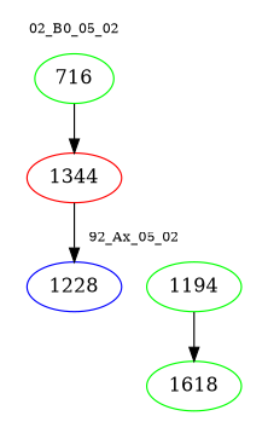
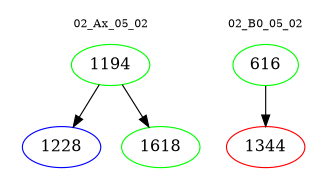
  digraph {
    node [color=green]
    edge [color=black]
    n1 [label=1194]
    n2 [color=blue label=1228]
    n3 [label=1618]
-   n4 [label=716]
+   n4 [label=616]
    n5 [color=red label=1344]
    subgraph cluster_1 {
      color=white
      fontsize=10
-     label="92_Ax_05_02"
+     label="02_Ax_05_02"
      n1
      n2
      n3
    }
    subgraph cluster_2 {
      color=white
      fontsize=10
      label="02_B0_05_02"
      n4
      n5
    }
-   n5 -> n2
+   n1 -> n2
    n1 -> n3
    n4 -> n5
  }
